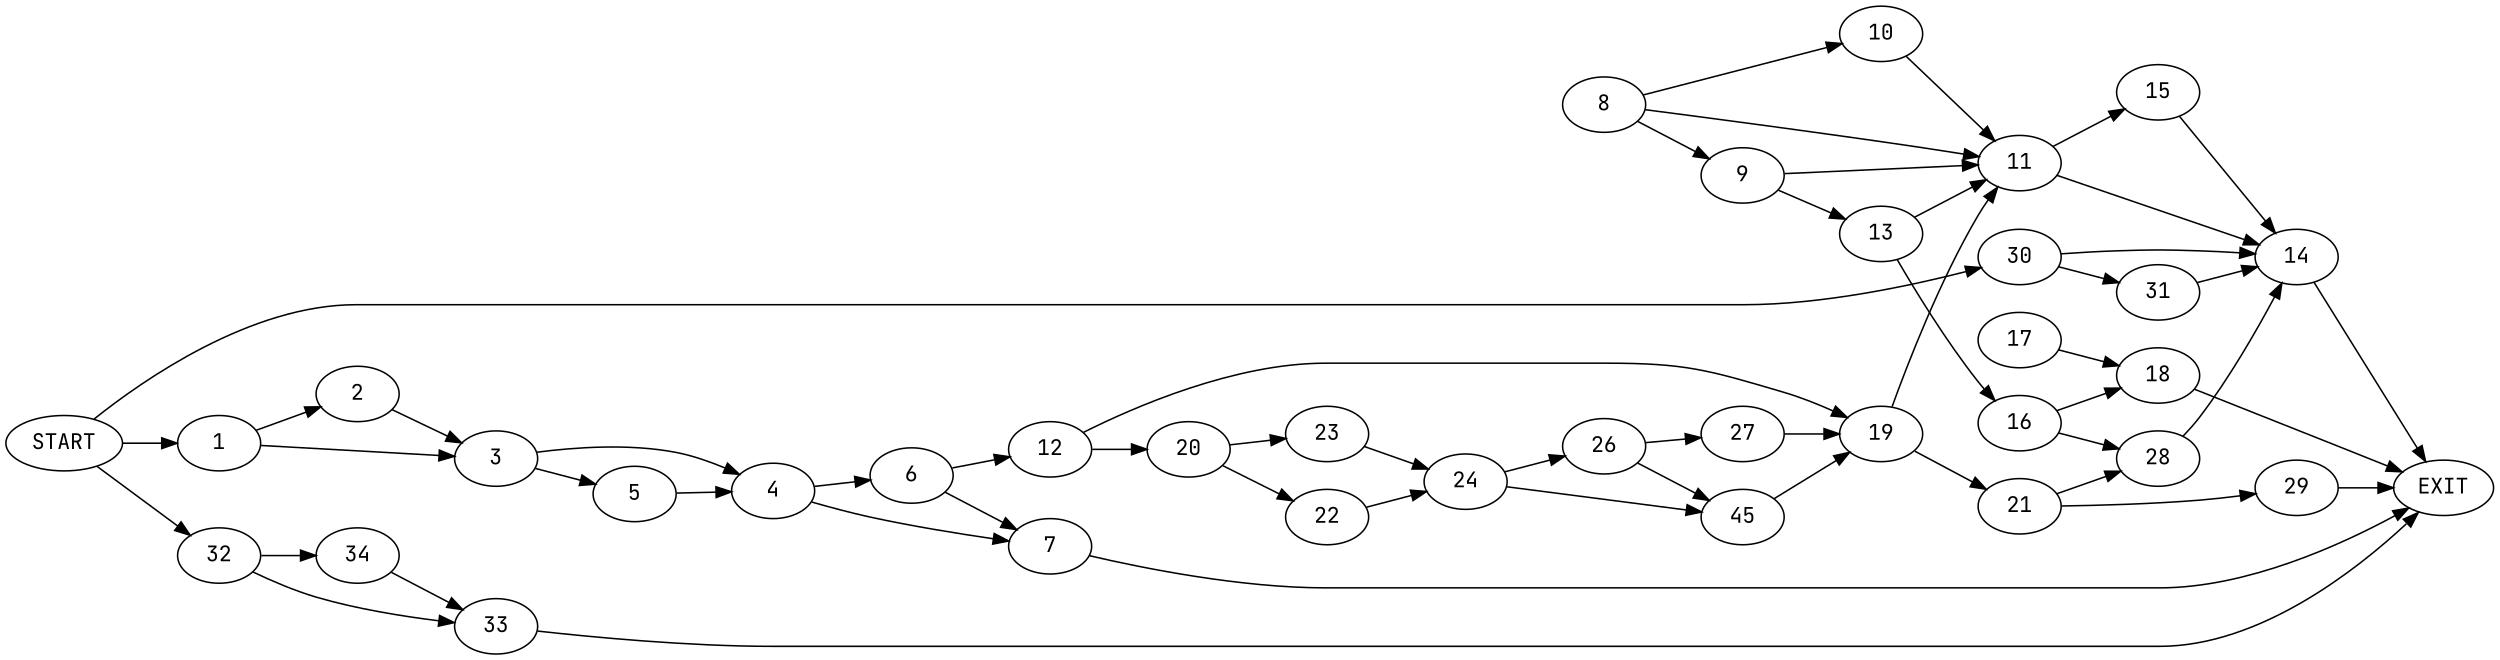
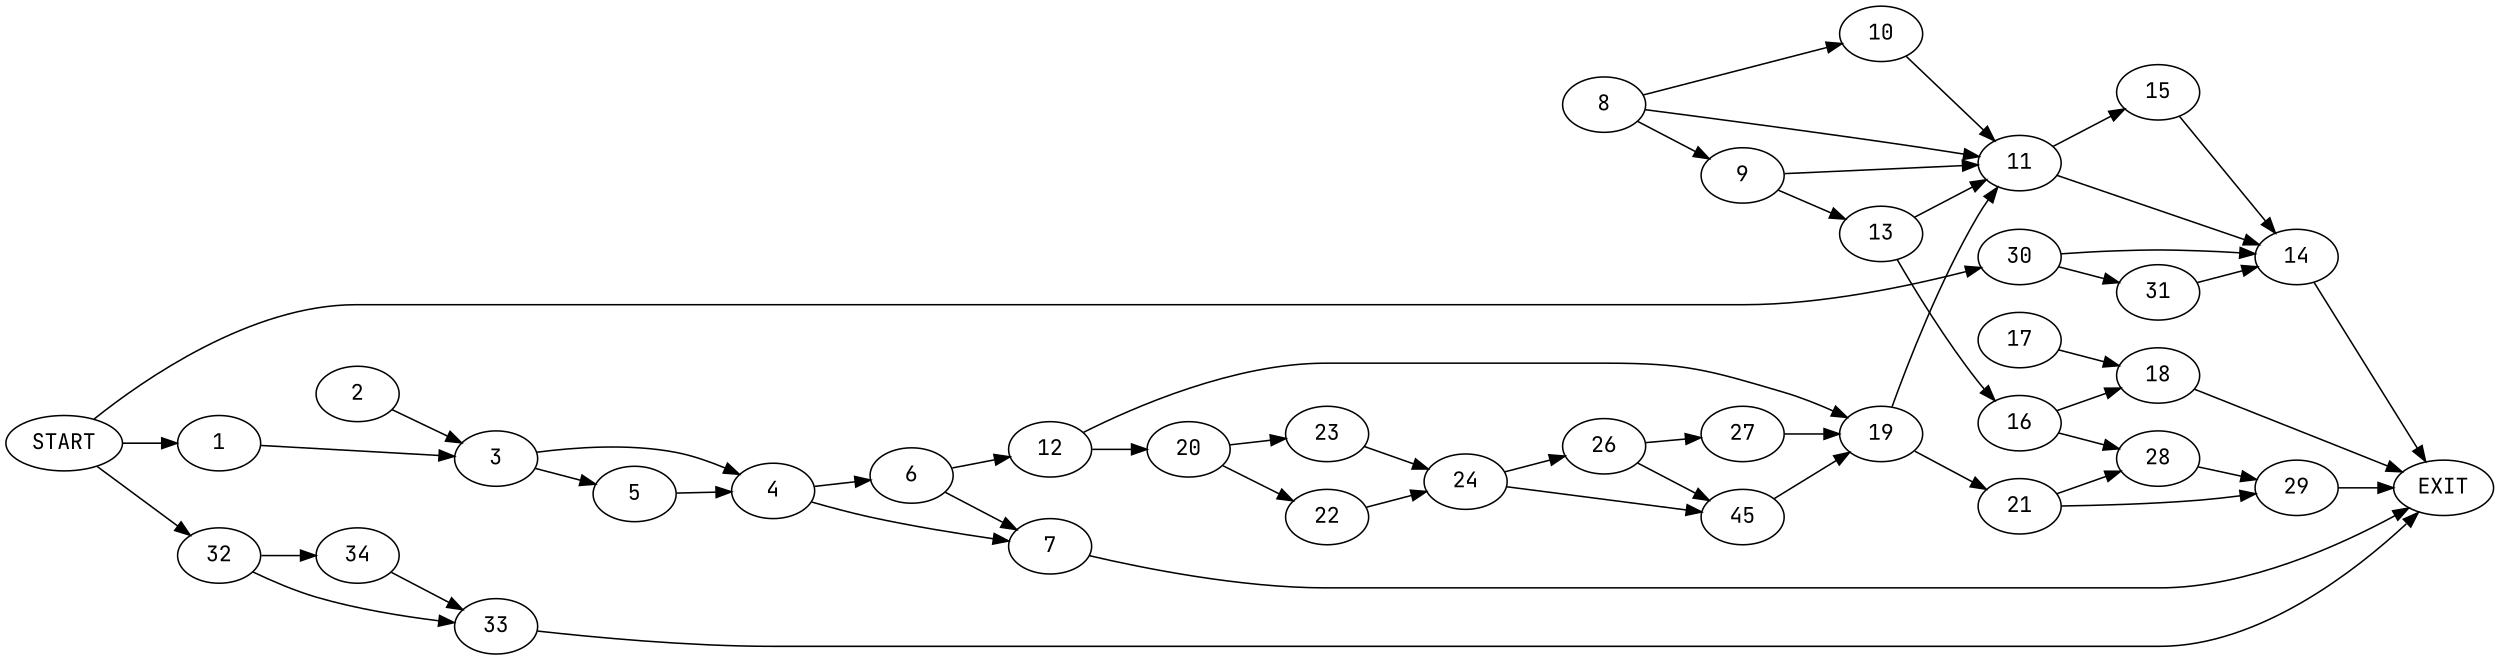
  digraph {
    fontname="JetBrains Mono"
    rankdir=LR
    node [fontname="JetBrains Mono"]
    edge [fontname="JetBrains Mono"]
    n1 [label=START]
    1
    30
    32
    2
    3
    14
    31
    33
    34
    n11 [label=EXIT]
    4
    5
    6
    7
    12
    8
    9
    10
    11
    13
    15
    16
    19
    20
    21
    22
    23
    18
    28
    17
    29
    24
    n34 [label=45]
    26
    27
    n1 -> 1
    n1 -> 30
    n1 -> 32
-   1 -> 2
    1 -> 3
    30 -> 14
    30 -> 31
    32 -> 33
    32 -> 34
    2 -> 3
    3 -> 4
    3 -> 5
    14 -> n11
    31 -> 14
    33 -> n11
    34 -> 33
    4 -> 6
    4 -> 7
    5 -> 4
    6 -> 7
    6 -> 12
    7 -> n11
    12 -> 19
    12 -> 20
    8 -> 9
    8 -> 10
    8 -> 11
    9 -> 11
    9 -> 13
    10 -> 11
    11 -> 14
    11 -> 15
    13 -> 11
    13 -> 16
    15 -> 14
    16 -> 18
    16 -> 28
    19 -> 11
    19 -> 21
    20 -> 22
    20 -> 23
    21 -> 28
    21 -> 29
    22 -> 24
    23 -> 24
    18 -> n11
-   28 -> 14
+   28 -> 29
    17 -> 18
    29 -> n11
    24 -> n34
    24 -> 26
    n34 -> 19
    26 -> n34
    26 -> 27
    27 -> 19
  }
